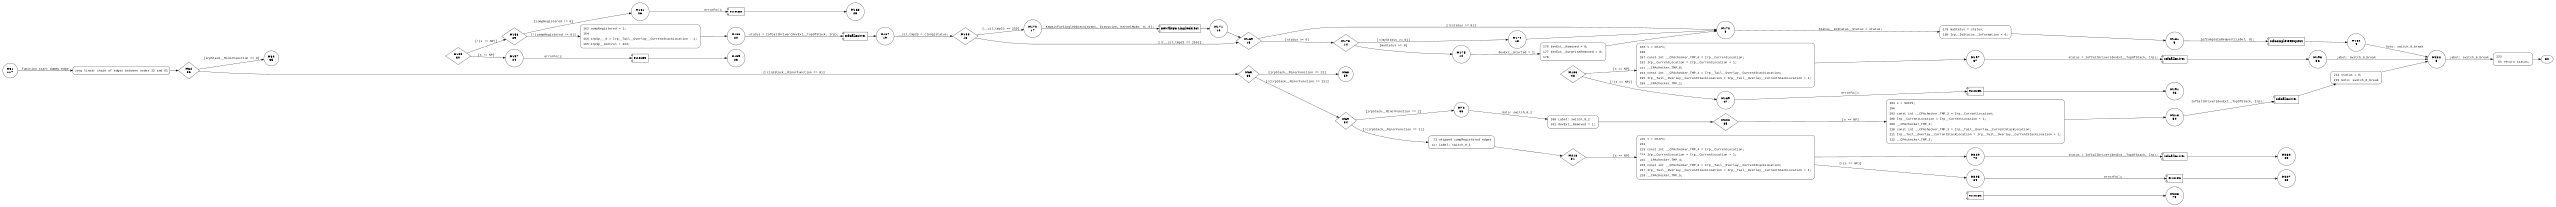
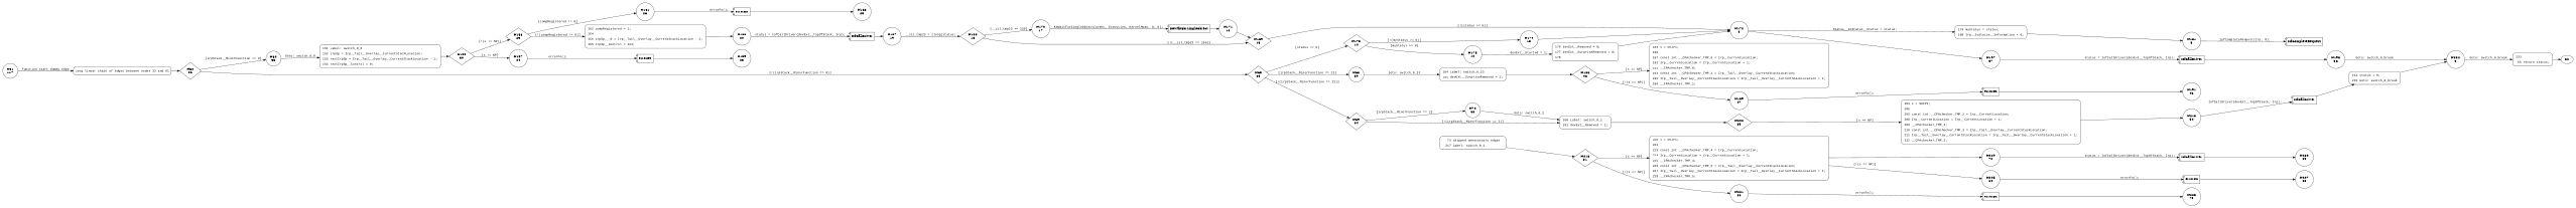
  digraph {
    rankdir=LR
    node [shape=circle]
    edge [fontname="Courier New"]
    n1 [label="N31\n117"]
    n2 [fillcolor=white fontname="Courier New" label="Long linear chain of edges between nodes 32 and 61" penwidth=1 shape=Mrecord style="filled,bold"]
    n3 [label="N62\n86" shape=diamond]
    n4 [label="N64\n35"]
    n5 [label="N65\n85" shape=diamond]
+   n6 [fillcolor=white fontname="Courier New" label=<<table border="0" cellborder="0" cellpadding="3" bgcolor="white"><tr><td align="right">151</td><td align="left">Label: switch_0_0</td></tr><tr><td align="right">152</td><td align="left">irpSp = Irp__Tail__Overlay__CurrentStackLocation;</td></tr><tr><td align="right">153</td><td align="left">nextIrpSp = Irp__Tail__Overlay__CurrentStackLocation - 1;</td></tr><tr><td align="right">154</td><td align="left">nextIrpSp__Control = 0;</td></tr></table>> penwidth=1 shape=Mrecord style="filled,bold"]
    n7 [label="N68\n59"]
    n8 [label="N69\n84" shape=diamond]
    n9 [label="N155\n30" shape=diamond]
+   n10 [fillcolor=white fontname="Courier New" label=<<table border="0" cellborder="0" cellpadding="3" bgcolor="white"><tr><td align="right">184</td><td align="left">Label: switch_0_23</td></tr><tr><td align="right">185</td><td align="left">devExt__SurpriseRemoved = 1;</td></tr></table>> penwidth=1 shape=Mrecord style="filled,bold"]
    n11 [label="N72\n68"]
-   n12 [fillcolor=white fontname="Courier New" label=<<table border="0" cellborder="0" cellpadding="3" bgcolor="white"><tr><td align="right">73</td><td align="left">skipped compRegistered edges</td></tr><tr><td align="right">217</td><td align="left">Label: switch_0_1</td></tr></table>> penwidth=1 shape=Mrecord style="filled,bold"]
+   n12 [fillcolor=white fontname="Courier New" label=<<table border="0" cellborder="0" cellpadding="3" bgcolor="white"><tr><td align="right">73</td><td align="left">skipped unnecessary edges</td></tr><tr><td align="right">217</td><td align="left">Label: switch_0_1</td></tr></table>> penwidth=1 shape=Mrecord style="filled,bold"]
    n13 [label="N186\n48" shape=diamond]
    n14 [fillcolor=white fontname="Courier New" label=<<table border="0" cellborder="0" cellpadding="3" bgcolor="white"><tr><td align="right">200</td><td align="left">Label: switch_0_2</td></tr><tr><td align="right">201</td><td align="left">devExt__Removed = 1;</td></tr></table>> penwidth=1 shape=Mrecord style="filled,bold"]
    n15 [label="N218\n81" shape=diamond]
    n16 [label="N202\n65" shape=diamond]
    n17 [fillcolor=white fontname="Courier New" label=<<table border="0" cellborder="0" cellpadding="3" bgcolor="white"><tr><td align="right">220</td><td align="left">s = SKIP1;</td></tr><tr><td align="right">222</td><td align="left"></td></tr><tr><td align="right">219</td><td align="left">const int __CPAchecker_TMP_4 = Irp__CurrentLocation;</td></tr><tr><td align="right">224</td><td align="left">Irp__CurrentLocation = Irp__CurrentLocation + 1;</td></tr><tr><td align="right">225</td><td align="left">__CPAchecker_TMP_4;</td></tr><tr><td align="right">226</td><td align="left">const int __CPAchecker_TMP_5 = Irp__Tail__Overlay__CurrentStackLocation;</td></tr><tr><td align="right">227</td><td align="left">Irp__Tail__Overlay__CurrentStackLocation = Irp__Tail__Overlay__CurrentStackLocation + 1;</td></tr><tr><td align="right">228</td><td align="left">__CPAchecker_TMP_5;</td></tr></table>> penwidth=1 shape=Mrecord style="filled,bold"]
+   n18 [label="N221\n80"]
    n19 [label="N229\n70"]
    n20 [label="N205\n64"]
    n21 [label=errorFn shape=component]
    n22 [label=IofCallDriver shape=component]
    n23 [label="N223\n79"]
    n24 [label="N230\n69"]
    n25 [label="N232\n3"]
    n26 [fillcolor=white fontname="Courier New" label=<<table border="0" cellborder="0" cellpadding="3" bgcolor="white"><tr><td align="right">233</td><td align="left"></td></tr><tr><td align="right">63</td><td align="left">return status;</td></tr></table>> penwidth=1 shape=Mrecord style="filled,bold"]
    30 [shape=""]
    n28 [fillcolor=white fontname="Courier New" label=<<table border="0" cellborder="0" cellpadding="3" bgcolor="white"><tr><td align="right">204</td><td align="left">s = SKIP1;</td></tr><tr><td align="right">206</td><td align="left"></td></tr><tr><td align="right">203</td><td align="left">const int __CPAchecker_TMP_2 = Irp__CurrentLocation;</td></tr><tr><td align="right">208</td><td align="left">Irp__CurrentLocation = Irp__CurrentLocation + 1;</td></tr><tr><td align="right">209</td><td align="left">__CPAchecker_TMP_2;</td></tr><tr><td align="right">210</td><td align="left">const int __CPAchecker_TMP_3 = Irp__Tail__Overlay__CurrentStackLocation;</td></tr><tr><td align="right">211</td><td align="left">Irp__Tail__Overlay__CurrentStackLocation = Irp__Tail__Overlay__CurrentStackLocation + 1;</td></tr><tr><td align="right">212</td><td align="left">__CPAchecker_TMP_3;</td></tr></table>> penwidth=1 shape=Mrecord style="filled,bold"]
    n29 [label="N213\n54"]
    n30 [label=errorFn shape=component]
    n31 [label=IofCallDriver shape=component]
    n32 [label="N207\n63"]
    n33 [fillcolor=white fontname="Courier New" label=<<table border="0" cellborder="0" cellpadding="3" bgcolor="white"><tr><td align="right">214</td><td align="left">status = 0;</td></tr><tr><td align="right">215</td><td align="left">Goto: switch_0_break</td></tr></table>> penwidth=1 shape=Mrecord style="filled,bold"]
    n34 [fillcolor=white fontname="Courier New" label=<<table border="0" cellborder="0" cellpadding="3" bgcolor="white"><tr><td align="right">188</td><td align="left">s = SKIP1;</td></tr><tr><td align="right">190</td><td align="left"></td></tr><tr><td align="right">187</td><td align="left">const int __CPAchecker_TMP_0 = Irp__CurrentLocation;</td></tr><tr><td align="right">192</td><td align="left">Irp__CurrentLocation = Irp__CurrentLocation + 1;</td></tr><tr><td align="right">193</td><td align="left">__CPAchecker_TMP_0;</td></tr><tr><td align="right">194</td><td align="left">const int __CPAchecker_TMP_1 = Irp__Tail__Overlay__CurrentStackLocation;</td></tr><tr><td align="right">195</td><td align="left">Irp__Tail__Overlay__CurrentStackLocation = Irp__Tail__Overlay__CurrentStackLocation + 1;</td></tr><tr><td align="right">196</td><td align="left">__CPAchecker_TMP_1;</td></tr></table>> penwidth=1 shape=Mrecord style="filled,bold"]
    n35 [label="N189\n47"]
    n36 [label="N197\n37"]
    n37 [label=errorFn shape=component]
    n38 [label=IofCallDriver shape=component]
    n39 [label="N191\n46"]
    n40 [label="N198\n36"]
    n41 [label="N157\n24"]
    n42 [label="N158\n29" shape=diamond]
    n43 [label=errorFn shape=component]
    n44 [label="N161\n26"]
    n45 [fillcolor=white fontname="Courier New" label=<<table border="0" cellborder="0" cellpadding="3" bgcolor="white"><tr><td align="right">162</td><td align="left">compRegistered = 1;</td></tr><tr><td align="right">164</td><td align="left"></td></tr><tr><td align="right">156</td><td align="left">irpSp___0 = Irp__Tail__Overlay__CurrentStackLocation - 1;</td></tr><tr><td align="right">165</td><td align="left">irpSp__Control = 224;</td></tr></table>> penwidth=1 shape=Mrecord style="filled,bold"]
    n46 [label="N159\n23"]
    n47 [label=errorFn shape=component]
    n48 [label="N166\n20"]
    n49 [label="N163\n25"]
    n50 [label=IofCallDriver shape=component]
    n51 [label="N167\n19"]
    n52 [label="N168\n18" shape=diamond]
    n53 [label="N170\n17"]
    n54 [label="N169\n15" shape=diamond]
    n55 [label=KeWaitForSingleObject shape=component]
    n56 [label="N173\n14" shape=diamond]
    n57 [label="N172\n8"]
    n58 [label="N171\n16"]
    n59 [label="N175\n12"]
    n60 [label="N174\n13"]
    n61 [fillcolor=white fontname="Courier New" label=<<table border="0" cellborder="0" cellpadding="3" bgcolor="white"><tr><td align="right">179</td><td align="left">myStatus = status;</td></tr><tr><td align="right">180</td><td align="left">Irp__IoStatus__Information = 0;</td></tr></table>> penwidth=1 shape=Mrecord style="filled,bold"]
    n62 [fillcolor=white fontname="Courier New" label=<<table border="0" cellborder="0" cellpadding="3" bgcolor="white"><tr><td align="right">176</td><td align="left">devExt__Removed = 0;</td></tr><tr><td align="right">177</td><td align="left">devExt__SurpriseRemoved = 0;</td></tr><tr><td align="right">178</td><td align="left"></td></tr></table>> penwidth=1 shape=Mrecord style="filled,bold"]
    n63 [label="N181\n5"]
    n64 [label=IofCompleteRequest shape=component]
-   n65 [label="N182\n4"]
    n1 -> n2 [label="Function start dummy edge"]
    n2 -> n3 [fontname=""]
    n3 -> n4 [label="[irpStack__MinorFunction == 0]"]
    n3 -> n5 [label="[!(irpStack__MinorFunction == 0)]"]
+   n4 -> n6 [label="Goto: switch_0_0"]
    n5 -> n7 [label="[irpStack__MinorFunction == 23]"]
    n5 -> n8 [label="[!(irpStack__MinorFunction == 23)]"]
+   n6 -> n9 [fontname=""]
+   n7 -> n10 [label="Goto: switch_0_23"]
    n8 -> n11 [label="[irpStack__MinorFunction == 2]"]
-   n8 -> n12 [label="[!(irpStack__MinorFunction == 2)]"]
+   n8 -> n14 [label="[!(irpStack__MinorFunction == 2)]"]
    n9 -> n41 [label="[s != NP]"]
    n9 -> n42 [label="[!(s != NP)]"]
+   n10 -> n13 [fontname=""]
    n11 -> n14 [label="Goto: switch_0_2"]
    n12 -> n15 [fontname=""]
    n13 -> n34 [label="[s == NP]"]
    n13 -> n35 [label="[!(s == NP)]"]
    n14 -> n16 [fontname=""]
    n15 -> n17 [label="[s == NP]"]
+   n15 -> n18 [label="[!(s == NP)]"]
    n16 -> n28 [label="[s == NP]"]
    n17 -> n19 [fontname=""]
    n17 -> n20 [label="[!(s == NP)]"]
+   n18 -> n21 [label="errorFn();"]
    n19 -> n22 [label="status = IofCallDriver(devExt__TopOfStack, Irp);"]
    n20 -> n30 [label="errorFn();"]
    n21 -> n23
    n22 -> n24
-   n25 -> n26 [label="Label: switch_0_break"]
+   n25 -> n26 [label="Goto: switch_0_break"]
    n26 -> 30 [fontname=""]
    n28 -> n29 [fontname=""]
    n29 -> n31 [label="IofCallDriver(devExt__TopOfStack, Irp);"]
    n30 -> n32
    n31 -> n33
    n33 -> n25 [fontname=""]
-   n34 -> n36 [fontname=""]
+   n57 -> n36 [fontname=""]
    n35 -> n37 [label="errorFn();"]
    n36 -> n38 [label="status = IofCallDriver(devExt__TopOfStack, Irp);"]
    n37 -> n39
    n38 -> n40
-   n40 -> n25 [label="Label: switch_0_break"]
+   n40 -> n25 [label="Goto: switch_0_break"]
    n41 -> n43 [label="errorFn();"]
    n42 -> n44 [label="[compRegistered != 0]"]
    n42 -> n45 [label="[!(compRegistered != 0)]"]
    n43 -> n46
    n44 -> n47 [label="errorFn();"]
    n45 -> n48 [fontname=""]
    n47 -> n49
    n48 -> n50 [label="status = IofCallDriver(devExt__TopOfStack, Irp);"]
    n50 -> n51
    n51 -> n52 [label="__cil_tmp23 = (long)status;"]
    n52 -> n53 [label="[__cil_tmp23 == 259]"]
    n52 -> n54 [label="[!(__cil_tmp23 == 259)]"]
    n53 -> n55 [label="KeWaitForSingleObject(event, Executive, KernelMode, 0, 0);"]
-   n54 -> n56 [label="[status >= 0]"]
+   n5 -> n56 [label="[status >= 0]"]
    n54 -> n57 [label="[!(status >= 0)]"]
    n55 -> n58
    n56 -> n59 [label="[myStatus >= 0]"]
    n56 -> n60 [label="[!(myStatus >= 0)]"]
    n57 -> n61 [label="Status__IoStatus__Status = status;"]
    n58 -> n54
    n59 -> n62 [label="devExt__Started = 1;"]
    n60 -> n57
    n61 -> n63 [fontname=""]
    n62 -> n57 [fontname=""]
-   n63 -> n64 [label="IofCompleteRequest(Label, 0);"]
-   n64 -> n65
-   n65 -> n25 [label="Goto: switch_0_break"]
+   n63 -> n64 [label="IofCompleteRequest(Irp, 0);"]
  }
